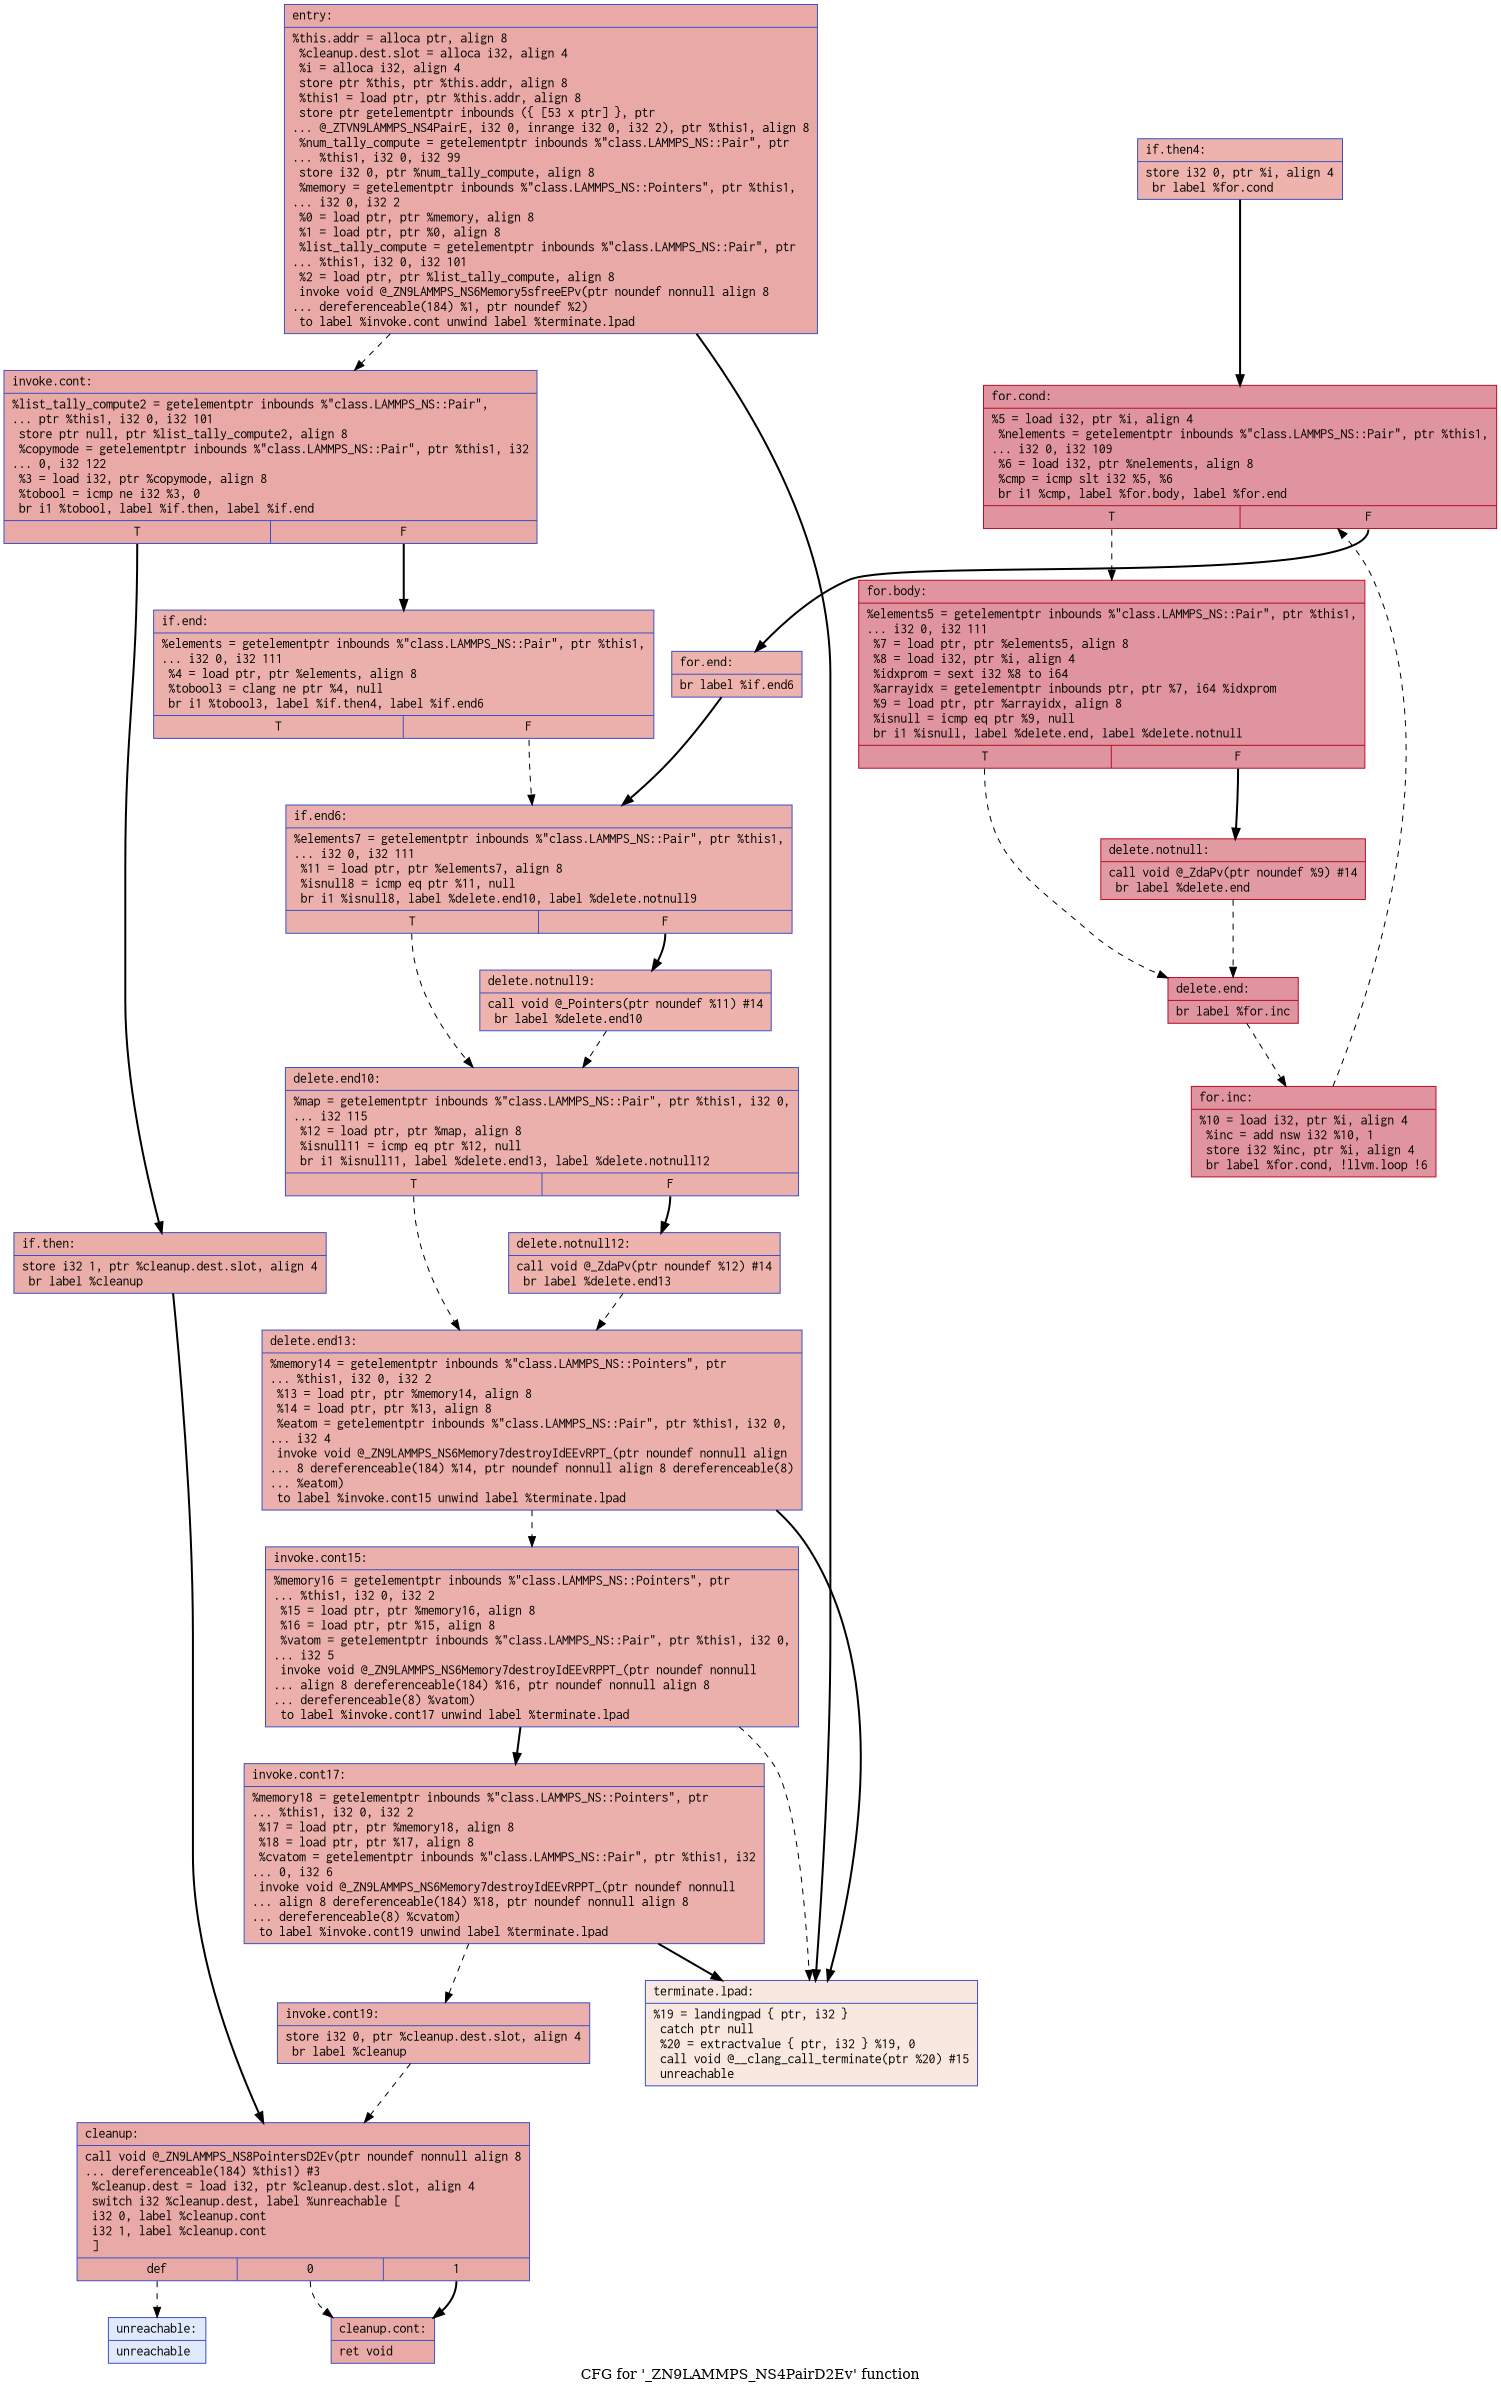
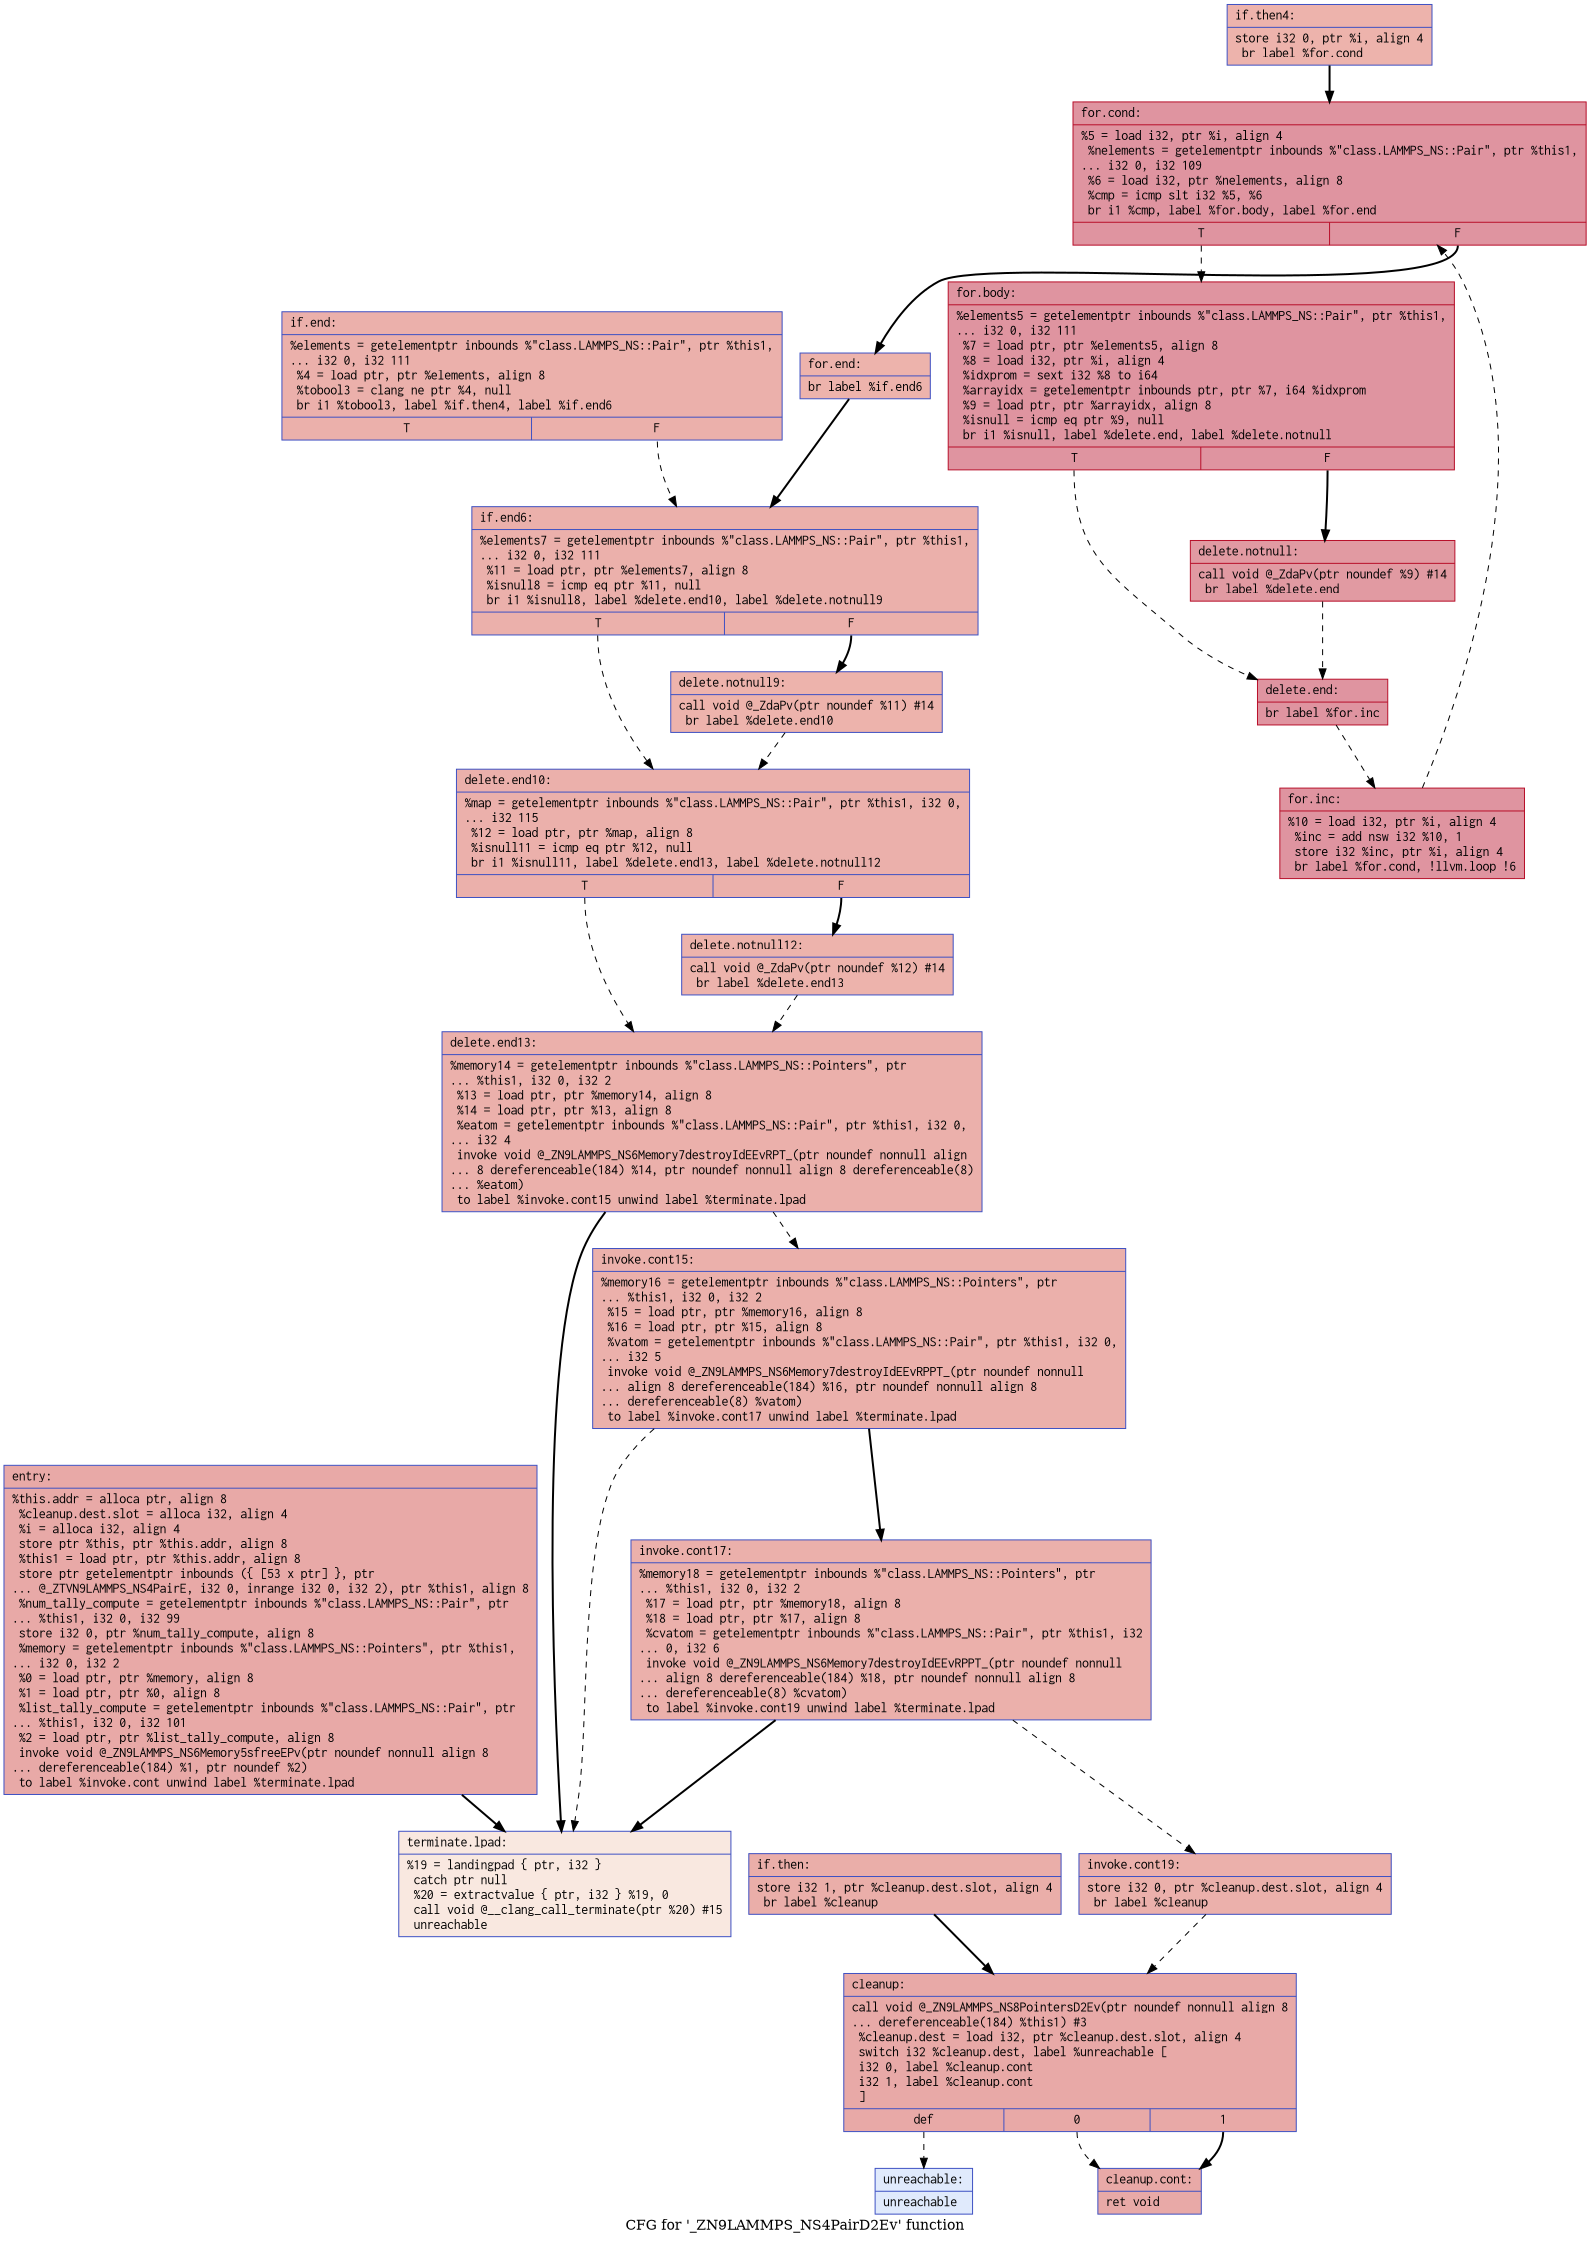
  digraph {
    label="CFG for '_ZN9LAMMPS_NS4PairD2Ev' function"
    node [color="#3d50c3ff" fillcolor="#d24b4070" fontname=Courier shape=record style=filled]
    edge [style=dashed]
    n1 [fillcolor="#ca3b3770" label="{entry:\l|  %this.addr = alloca ptr, align 8\l  %cleanup.dest.slot = alloca i32, align 4\l  %i = alloca i32, align 4\l  store ptr %this, ptr %this.addr, align 8\l  %this1 = load ptr, ptr %this.addr, align 8\l  store ptr getelementptr inbounds (\{ [53 x ptr] \}, ptr\l... @_ZTVN9LAMMPS_NS4PairE, i32 0, inrange i32 0, i32 2), ptr %this1, align 8\l  %num_tally_compute = getelementptr inbounds %\"class.LAMMPS_NS::Pair\", ptr\l... %this1, i32 0, i32 99\l  store i32 0, ptr %num_tally_compute, align 8\l  %memory = getelementptr inbounds %\"class.LAMMPS_NS::Pointers\", ptr %this1,\l... i32 0, i32 2\l  %0 = load ptr, ptr %memory, align 8\l  %1 = load ptr, ptr %0, align 8\l  %list_tally_compute = getelementptr inbounds %\"class.LAMMPS_NS::Pair\", ptr\l... %this1, i32 0, i32 101\l  %2 = load ptr, ptr %list_tally_compute, align 8\l  invoke void @_ZN9LAMMPS_NS6Memory5sfreeEPv(ptr noundef nonnull align 8\l... dereferenceable(184) %1, ptr noundef %2)\l          to label %invoke.cont unwind label %terminate.lpad\l}"]
-   n2 [fillcolor="#ca3b3770" label="{invoke.cont:\l|  %list_tally_compute2 = getelementptr inbounds %\"class.LAMMPS_NS::Pair\",\l... ptr %this1, i32 0, i32 101\l  store ptr null, ptr %list_tally_compute2, align 8\l  %copymode = getelementptr inbounds %\"class.LAMMPS_NS::Pair\", ptr %this1, i32\l... 0, i32 122\l  %3 = load i32, ptr %copymode, align 8\l  %tobool = icmp ne i32 %3, 0\l  br i1 %tobool, label %if.then, label %if.end\l|{<s0>T|<s1>F}}"]
    n3 [fillcolor="#f1ccb870" label="{terminate.lpad:\l|  %19 = landingpad \{ ptr, i32 \}\l          catch ptr null\l  %20 = extractvalue \{ ptr, i32 \} %19, 0\l  call void @__clang_call_terminate(ptr %20) #15\l  unreachable\l}"]
    n4 [fillcolor="#d0473d70" label="{if.then:\l|  store i32 1, ptr %cleanup.dest.slot, align 4\l  br label %cleanup\l}"]
    n5 [label="{if.end:\l|  %elements = getelementptr inbounds %\"class.LAMMPS_NS::Pair\", ptr %this1,\l... i32 0, i32 111\l  %4 = load ptr, ptr %elements, align 8\l  %tobool3 = clang ne ptr %4, null\l  br i1 %tobool3, label %if.then4, label %if.end6\l|{<s0>T|<s1>F}}"]
    n6 [fillcolor="#ca3b3770" label="{cleanup:\l|  call void @_ZN9LAMMPS_NS8PointersD2Ev(ptr noundef nonnull align 8\l... dereferenceable(184) %this1) #3\l  %cleanup.dest = load i32, ptr %cleanup.dest.slot, align 4\l  switch i32 %cleanup.dest, label %unreachable [\l    i32 0, label %cleanup.cont\l    i32 1, label %cleanup.cont\l  ]\l|{<s0>def|<s1>0|<s2>1}}"]
    n7 [label="{if.end6:\l|  %elements7 = getelementptr inbounds %\"class.LAMMPS_NS::Pair\", ptr %this1,\l... i32 0, i32 111\l  %11 = load ptr, ptr %elements7, align 8\l  %isnull8 = icmp eq ptr %11, null\l  br i1 %isnull8, label %delete.end10, label %delete.notnull9\l|{<s0>T|<s1>F}}"]
    n8 [fillcolor="#b9d0f970" label="{unreachable:\l|  unreachable\l}"]
    n9 [fillcolor="#ca3b3770" label="{cleanup.cont:\l|  ret void\l}"]
    n10 [fillcolor="#d6524470" label="{if.then4:\l|  store i32 0, ptr %i, align 4\l  br label %for.cond\l}"]
    n11 [color="#b70d28ff" fillcolor="#b70d2870" label="{for.cond:\l|  %5 = load i32, ptr %i, align 4\l  %nelements = getelementptr inbounds %\"class.LAMMPS_NS::Pair\", ptr %this1,\l... i32 0, i32 109\l  %6 = load i32, ptr %nelements, align 8\l  %cmp = icmp slt i32 %5, %6\l  br i1 %cmp, label %for.body, label %for.end\l|{<s0>T|<s1>F}}"]
    n12 [label="{delete.end10:\l|  %map = getelementptr inbounds %\"class.LAMMPS_NS::Pair\", ptr %this1, i32 0,\l... i32 115\l  %12 = load ptr, ptr %map, align 8\l  %isnull11 = icmp eq ptr %12, null\l  br i1 %isnull11, label %delete.end13, label %delete.notnull12\l|{<s0>T|<s1>F}}"]
-   n13 [fillcolor="#d6524470" label="{delete.notnull9:\l|  call void @_Pointers(ptr noundef %11) #14\l  br label %delete.end10\l}"]
+   n13 [fillcolor="#d6524470" label="{delete.notnull9:\l|  call void @_ZdaPv(ptr noundef %11) #14\l  br label %delete.end10\l}"]
    n14 [color="#b70d28ff" fillcolor="#b70d2870" label="{for.body:\l|  %elements5 = getelementptr inbounds %\"class.LAMMPS_NS::Pair\", ptr %this1,\l... i32 0, i32 111\l  %7 = load ptr, ptr %elements5, align 8\l  %8 = load i32, ptr %i, align 4\l  %idxprom = sext i32 %8 to i64\l  %arrayidx = getelementptr inbounds ptr, ptr %7, i64 %idxprom\l  %9 = load ptr, ptr %arrayidx, align 8\l  %isnull = icmp eq ptr %9, null\l  br i1 %isnull, label %delete.end, label %delete.notnull\l|{<s0>T|<s1>F}}"]
    n15 [fillcolor="#d6524470" label="{for.end:\l|  br label %if.end6\l}"]
    n16 [label="{delete.end13:\l|  %memory14 = getelementptr inbounds %\"class.LAMMPS_NS::Pointers\", ptr\l... %this1, i32 0, i32 2\l  %13 = load ptr, ptr %memory14, align 8\l  %14 = load ptr, ptr %13, align 8\l  %eatom = getelementptr inbounds %\"class.LAMMPS_NS::Pair\", ptr %this1, i32 0,\l... i32 4\l  invoke void @_ZN9LAMMPS_NS6Memory7destroyIdEEvRPT_(ptr noundef nonnull align\l... 8 dereferenceable(184) %14, ptr noundef nonnull align 8 dereferenceable(8)\l... %eatom)\l          to label %invoke.cont15 unwind label %terminate.lpad\l}"]
    n17 [fillcolor="#d6524470" label="{delete.notnull12:\l|  call void @_ZdaPv(ptr noundef %12) #14\l  br label %delete.end13\l}"]
    n18 [color="#b70d28ff" fillcolor="#b70d2870" label="{delete.end:\l|  br label %for.inc\l}"]
    n19 [color="#b70d28ff" fillcolor="#bb1b2c70" label="{delete.notnull:\l|  call void @_ZdaPv(ptr noundef %9) #14\l  br label %delete.end\l}"]
    n20 [color="#b70d28ff" fillcolor="#b70d2870" label="{for.inc:\l|  %10 = load i32, ptr %i, align 4\l  %inc = add nsw i32 %10, 1\l  store i32 %inc, ptr %i, align 4\l  br label %for.cond, !llvm.loop !6\l}"]
    n21 [label="{invoke.cont15:\l|  %memory16 = getelementptr inbounds %\"class.LAMMPS_NS::Pointers\", ptr\l... %this1, i32 0, i32 2\l  %15 = load ptr, ptr %memory16, align 8\l  %16 = load ptr, ptr %15, align 8\l  %vatom = getelementptr inbounds %\"class.LAMMPS_NS::Pair\", ptr %this1, i32 0,\l... i32 5\l  invoke void @_ZN9LAMMPS_NS6Memory7destroyIdEEvRPPT_(ptr noundef nonnull\l... align 8 dereferenceable(184) %16, ptr noundef nonnull align 8\l... dereferenceable(8) %vatom)\l          to label %invoke.cont17 unwind label %terminate.lpad\l}"]
    n22 [label="{invoke.cont17:\l|  %memory18 = getelementptr inbounds %\"class.LAMMPS_NS::Pointers\", ptr\l... %this1, i32 0, i32 2\l  %17 = load ptr, ptr %memory18, align 8\l  %18 = load ptr, ptr %17, align 8\l  %cvatom = getelementptr inbounds %\"class.LAMMPS_NS::Pair\", ptr %this1, i32\l... 0, i32 6\l  invoke void @_ZN9LAMMPS_NS6Memory7destroyIdEEvRPPT_(ptr noundef nonnull\l... align 8 dereferenceable(184) %18, ptr noundef nonnull align 8\l... dereferenceable(8) %cvatom)\l          to label %invoke.cont19 unwind label %terminate.lpad\l}"]
    n23 [label="{invoke.cont19:\l|  store i32 0, ptr %cleanup.dest.slot, align 4\l  br label %cleanup\l}"]
-   n1 -> n2
    n1 -> n3 [style=bold]
-   n2 -> n4 [style=bold tailport=s0]
-   n2 -> n5 [style=bold tailport=s1]
    n4 -> n6 [style=bold]
    n5 -> n7 [tailport=s1]
    n6 -> n8 [tailport=s0]
    n6 -> n9 [tailport=s1]
    n6 -> n9 [style=bold tailport=s2]
    n7 -> n12 [tailport=s0]
    n7 -> n13 [style=bold tailport=s1]
    n10 -> n11 [style=bold]
    n11 -> n14 [tailport=s0]
    n11 -> n15 [style=bold tailport=s1]
    n12 -> n16 [tailport=s0]
    n12 -> n17 [style=bold tailport=s1]
    n13 -> n12
    n14 -> n18 [tailport=s0]
    n14 -> n19 [style=bold tailport=s1]
    n15 -> n7 [style=bold]
    n16 -> n3 [style=bold]
    n16 -> n21
    n17 -> n16
    n18 -> n20
    n19 -> n18
    n20 -> n11
    n21 -> n3
    n21 -> n22 [style=bold]
    n22 -> n3 [style=bold]
    n22 -> n23
    n23 -> n6
  }
